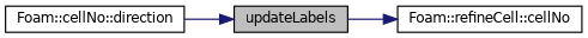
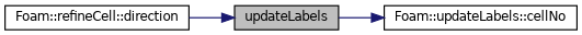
  digraph {
    rankdir=LR
    node [color=black fontname=Helvetica fontsize=10 shape=record]
    edge [color=midnightblue fontname=Helvetica fontsize=10 labelfontname=Helvetica labelfontsize=10 style=solid]
    n1 [fillcolor=grey75 fontcolor=black height=0.2 label=updateLabels style=filled width=0.4]
-   n2 [height=0.2 label="Foam::refineCell::cellNo" width=0.4]
-   n3 [height=0.2 label="Foam::cellNo::direction" width=0.4]
+   n2 [height=0.2 label="Foam::updateLabels::cellNo" width=0.4]
+   n3 [height=0.2 label="Foam::refineCell::direction" width=0.4]
    n1 -> n2
    n3 -> n1
  }
